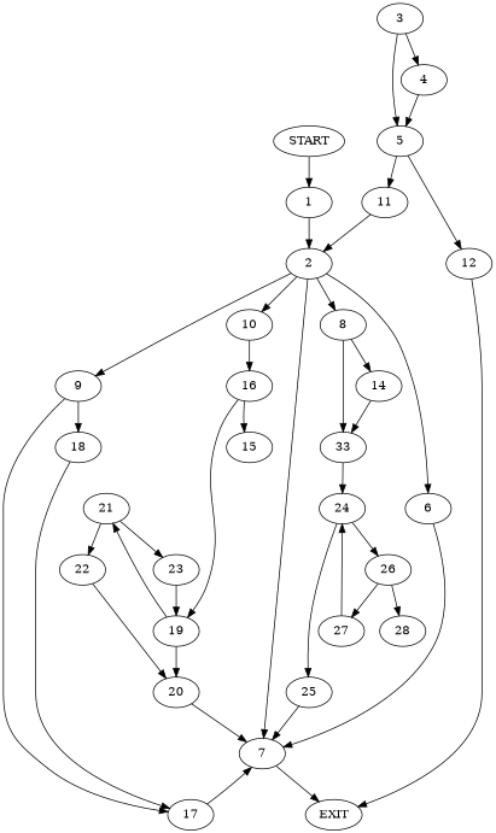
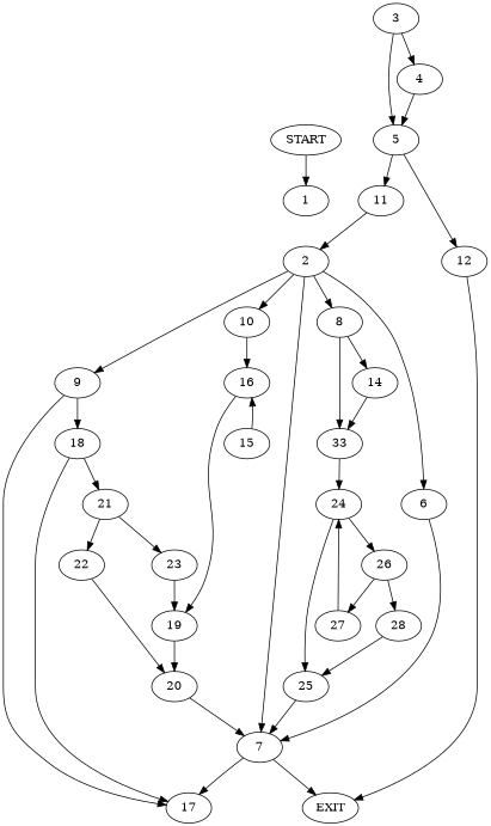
  digraph {
    n1 [label=START]
    1
    2
    n4 [label=EXIT]
    6
    7
    8
    9
    10
    3
    4
    5
    n13 [label=33]
    14
    17
    18
    16
    11
    12
    24
    15
    19
    25
    26
    20
    21
    22
    23
    27
    28
    n1 -> 1
-   1 -> 2
    2 -> 6
    2 -> 7
    2 -> 8
    2 -> 9
    2 -> 10
    6 -> 7
    7 -> n4
    8 -> n13
    8 -> 14
    9 -> 17
    9 -> 18
    10 -> 16
    3 -> 4
    3 -> 5
    4 -> 5
    5 -> 11
    5 -> 12
    n13 -> 24
    14 -> n13
-   17 -> 7
+   7 -> 17
    18 -> 17
    16 -> 19
    11 -> 2
    12 -> n4
    24 -> 25
    24 -> 26
-   16 -> 15
+   15 -> 16
    19 -> 20
-   19 -> 21
+   18 -> 21
    25 -> 7
    26 -> 27
    26 -> 28
    20 -> 7
    21 -> 22
    21 -> 23
    22 -> 20
    23 -> 19
    27 -> 24
+   28 -> 25
  }
